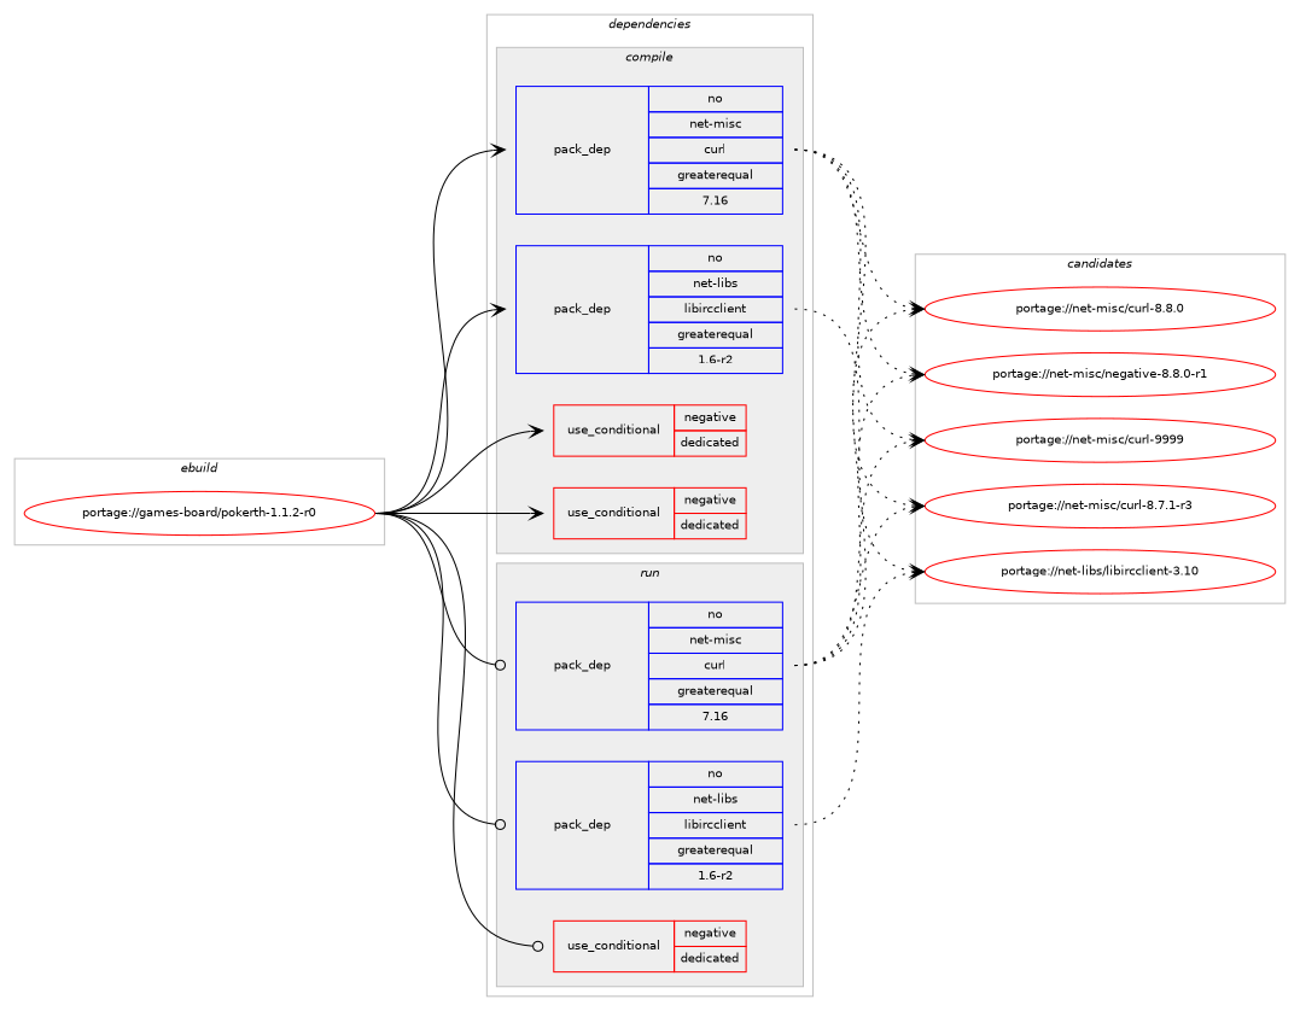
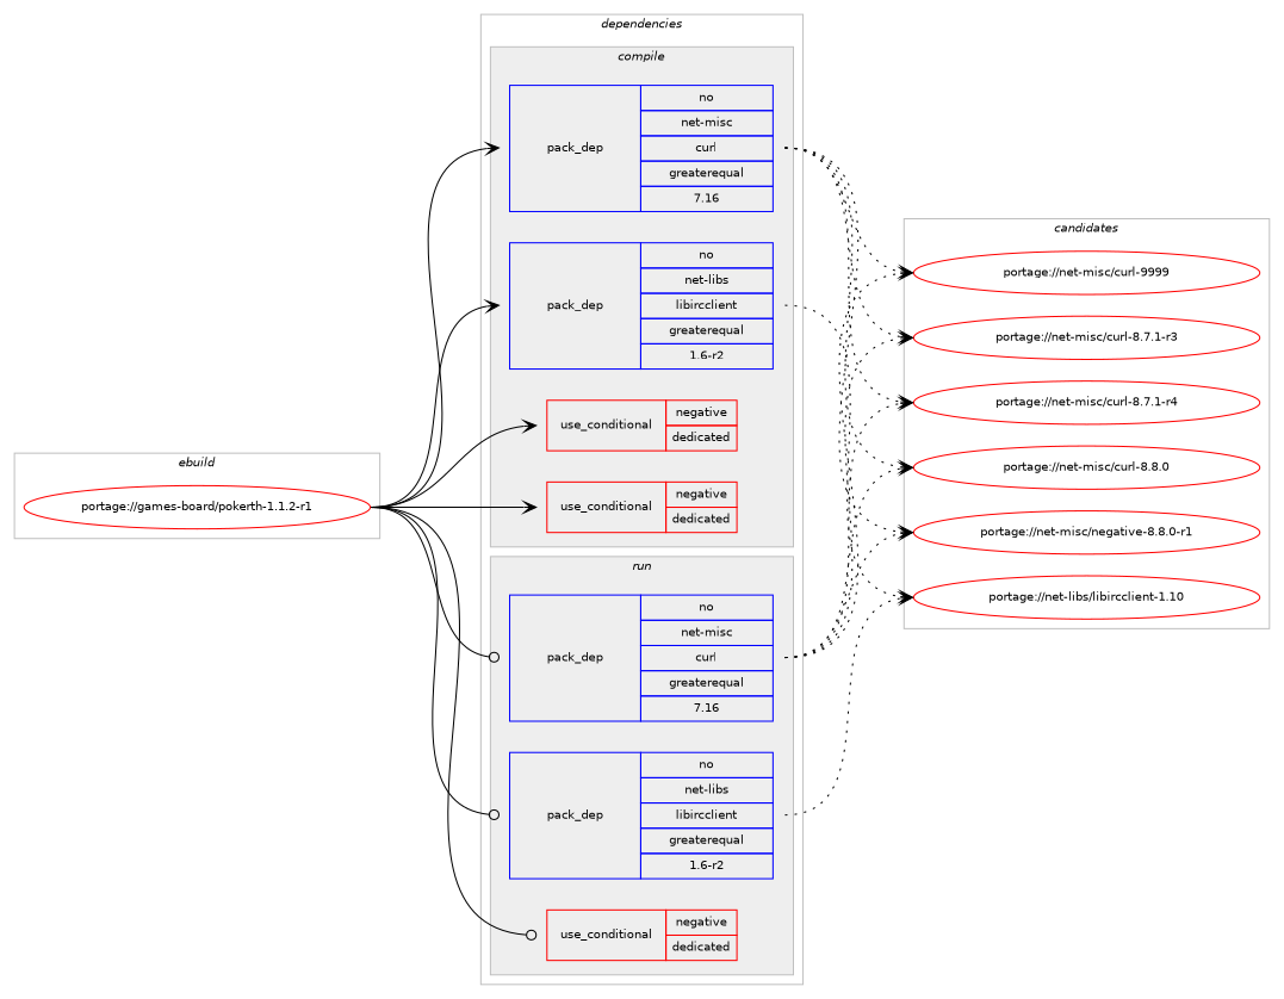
  digraph {
    compound=true
    concentrate=true
    fontname=Helvetica
    fontsize=10
    newrank=true
    rankdir=LR
    ranksep=1.5
    node [color=red fontname=Helvetica fontsize=10]
    edge [arrowhead=vee headport=w style=dotted tailport=e weight=100]
-   n1 [label="portage://games-board/pokerth-1.1.2-r0" width=4]
+   n1 [label="portage://games-board/pokerth-1.1.2-r1" width=4]
    n2 [label=<<TABLE BORDER="0" CELLBORDER="1" CELLSPACING="0" CELLPADDING="4"><TR><TD ROWSPAN="3" CELLPADDING="10">use_conditional</TD></TR><TR><TD>negative</TD></TR><TR><TD>dedicated</TD></TR></TABLE>> shape=none]
    n3 [label=<<TABLE BORDER="0" CELLBORDER="1" CELLSPACING="0" CELLPADDING="4"><TR><TD ROWSPAN="3" CELLPADDING="10">use_conditional</TD></TR><TR><TD>negative</TD></TR><TR><TD>dedicated</TD></TR></TABLE>> shape=none]
    n4 [color=blue label=<<TABLE BORDER="0" CELLBORDER="1" CELLSPACING="0" CELLPADDING="4" WIDTH="220"><TR><TD ROWSPAN="6" CELLPADDING="30">pack_dep</TD></TR><TR><TD WIDTH="110">no</TD></TR><TR><TD>net-libs</TD></TR><TR><TD>libircclient</TD></TR><TR><TD>greaterequal</TD></TR><TR><TD>1.6-r2</TD></TR></TABLE>> shape=none]
    n5 [color=blue label=<<TABLE BORDER="0" CELLBORDER="1" CELLSPACING="0" CELLPADDING="4" WIDTH="220"><TR><TD ROWSPAN="6" CELLPADDING="30">pack_dep</TD></TR><TR><TD WIDTH="110">no</TD></TR><TR><TD>net-misc</TD></TR><TR><TD>curl</TD></TR><TR><TD>greaterequal</TD></TR><TR><TD>7.16</TD></TR></TABLE>> shape=none]
    n6 [label=<<TABLE BORDER="0" CELLBORDER="1" CELLSPACING="0" CELLPADDING="4"><TR><TD ROWSPAN="3" CELLPADDING="10">use_conditional</TD></TR><TR><TD>negative</TD></TR><TR><TD>dedicated</TD></TR></TABLE>> shape=none]
    n7 [color=blue label=<<TABLE BORDER="0" CELLBORDER="1" CELLSPACING="0" CELLPADDING="4" WIDTH="220"><TR><TD ROWSPAN="6" CELLPADDING="30">pack_dep</TD></TR><TR><TD WIDTH="110">no</TD></TR><TR><TD>net-libs</TD></TR><TR><TD>libircclient</TD></TR><TR><TD>greaterequal</TD></TR><TR><TD>1.6-r2</TD></TR></TABLE>> shape=none]
    n8 [color=blue label=<<TABLE BORDER="0" CELLBORDER="1" CELLSPACING="0" CELLPADDING="4" WIDTH="220"><TR><TD ROWSPAN="6" CELLPADDING="30">pack_dep</TD></TR><TR><TD WIDTH="110">no</TD></TR><TR><TD>net-misc</TD></TR><TR><TD>curl</TD></TR><TR><TD>greaterequal</TD></TR><TR><TD>7.16</TD></TR></TABLE>> shape=none]
-   n9 [label="portage://net-libs/libircclient-3.10" width=4]
+   n9 [label="portage://net-libs/libircclient-1.10" width=4]
    n10 [label="portage://net-misc/curl-8.7.1-r3" width=4]
+   n11 [label="portage://net-misc/curl-8.7.1-r4" width=4]
    n12 [label="portage://net-misc/curl-8.8.0" width=4]
    n13 [label="portage://net-misc/negative-8.8.0-r1" width=4]
    n14 [label="portage://net-misc/curl-9999" width=4]
    subgraph cluster_1 {
      color=gray
      label=<<i>ebuild</i>>
      rank=same
      n1
    }
    subgraph cluster_2 {
      color=gray
      label=<<i>dependencies</i>>
      subgraph cluster_3 {
        color=gray
        fillcolor="#eeeeee"
        label=<<i>compile</i>>
        style=filled
        subgraph sub_4 {
          color=gray
          fillcolor="#eeeeee"
          label=<<i>compile</i>>
          style=filled
          n2
        }
        subgraph sub_5 {
          color=gray
          fillcolor="#eeeeee"
          label=<<i>compile</i>>
          style=filled
          n3
        }
        subgraph sub_6 {
          color=gray
          fillcolor="#eeeeee"
          label=<<i>compile</i>>
          style=filled
          n4
        }
        subgraph sub_7 {
          color=gray
          fillcolor="#eeeeee"
          label=<<i>compile</i>>
          style=filled
          n5
        }
      }
      subgraph cluster_8 {
        color=gray
        fillcolor="#eeeeee"
        label=<<i>compile and run</i>>
        style=filled
      }
      subgraph cluster_9 {
        color=gray
        fillcolor="#eeeeee"
        label=<<i>run</i>>
        style=filled
        subgraph sub_10 {
          color=gray
          fillcolor="#eeeeee"
          label=<<i>run</i>>
          style=filled
          n6
        }
        subgraph sub_11 {
          color=gray
          fillcolor="#eeeeee"
          label=<<i>run</i>>
          style=filled
          n7
        }
        subgraph sub_12 {
          color=gray
          fillcolor="#eeeeee"
          label=<<i>run</i>>
          style=filled
          n8
        }
      }
    }
    subgraph cluster_13 {
      color=gray
      label=<<i>candidates</i>>
      rank=same
      subgraph sub_14 {
        color=black
        label=<<i>candidates</i>>
        nodesep=1
        rank=same
        n9
      }
      subgraph sub_15 {
        color=black
        label=<<i>candidates</i>>
        nodesep=1
        rank=same
        n10
+       n11
        n12
        n13
        n14
      }
      subgraph sub_16 {
        color=black
        label=<<i>candidates</i>>
        nodesep=1
        rank=same
        n9
      }
      subgraph sub_17 {
        color=black
        label=<<i>candidates</i>>
        nodesep=1
        rank=same
        n10
+       n11
        n12
        n13
        n14
      }
    }
    n1 -> n2 [style=solid weight=20]
    n1 -> n3 [style=solid weight=20]
    n1 -> n4 [style=solid weight=20]
    n1 -> n5 [style=solid weight=20]
    n1 -> n6 [arrowhead=odot style=solid weight=20]
    n1 -> n7 [arrowhead=odot style=solid weight=20]
    n1 -> n8 [arrowhead=odot style=solid weight=20]
    n4 -> n9
    n5 -> n10
+   n5 -> n11
    n5 -> n12
    n5 -> n13
    n5 -> n14
    n7 -> n9
    n8 -> n10
+   n8 -> n11
    n8 -> n12
    n8 -> n13
    n8 -> n14
  }
